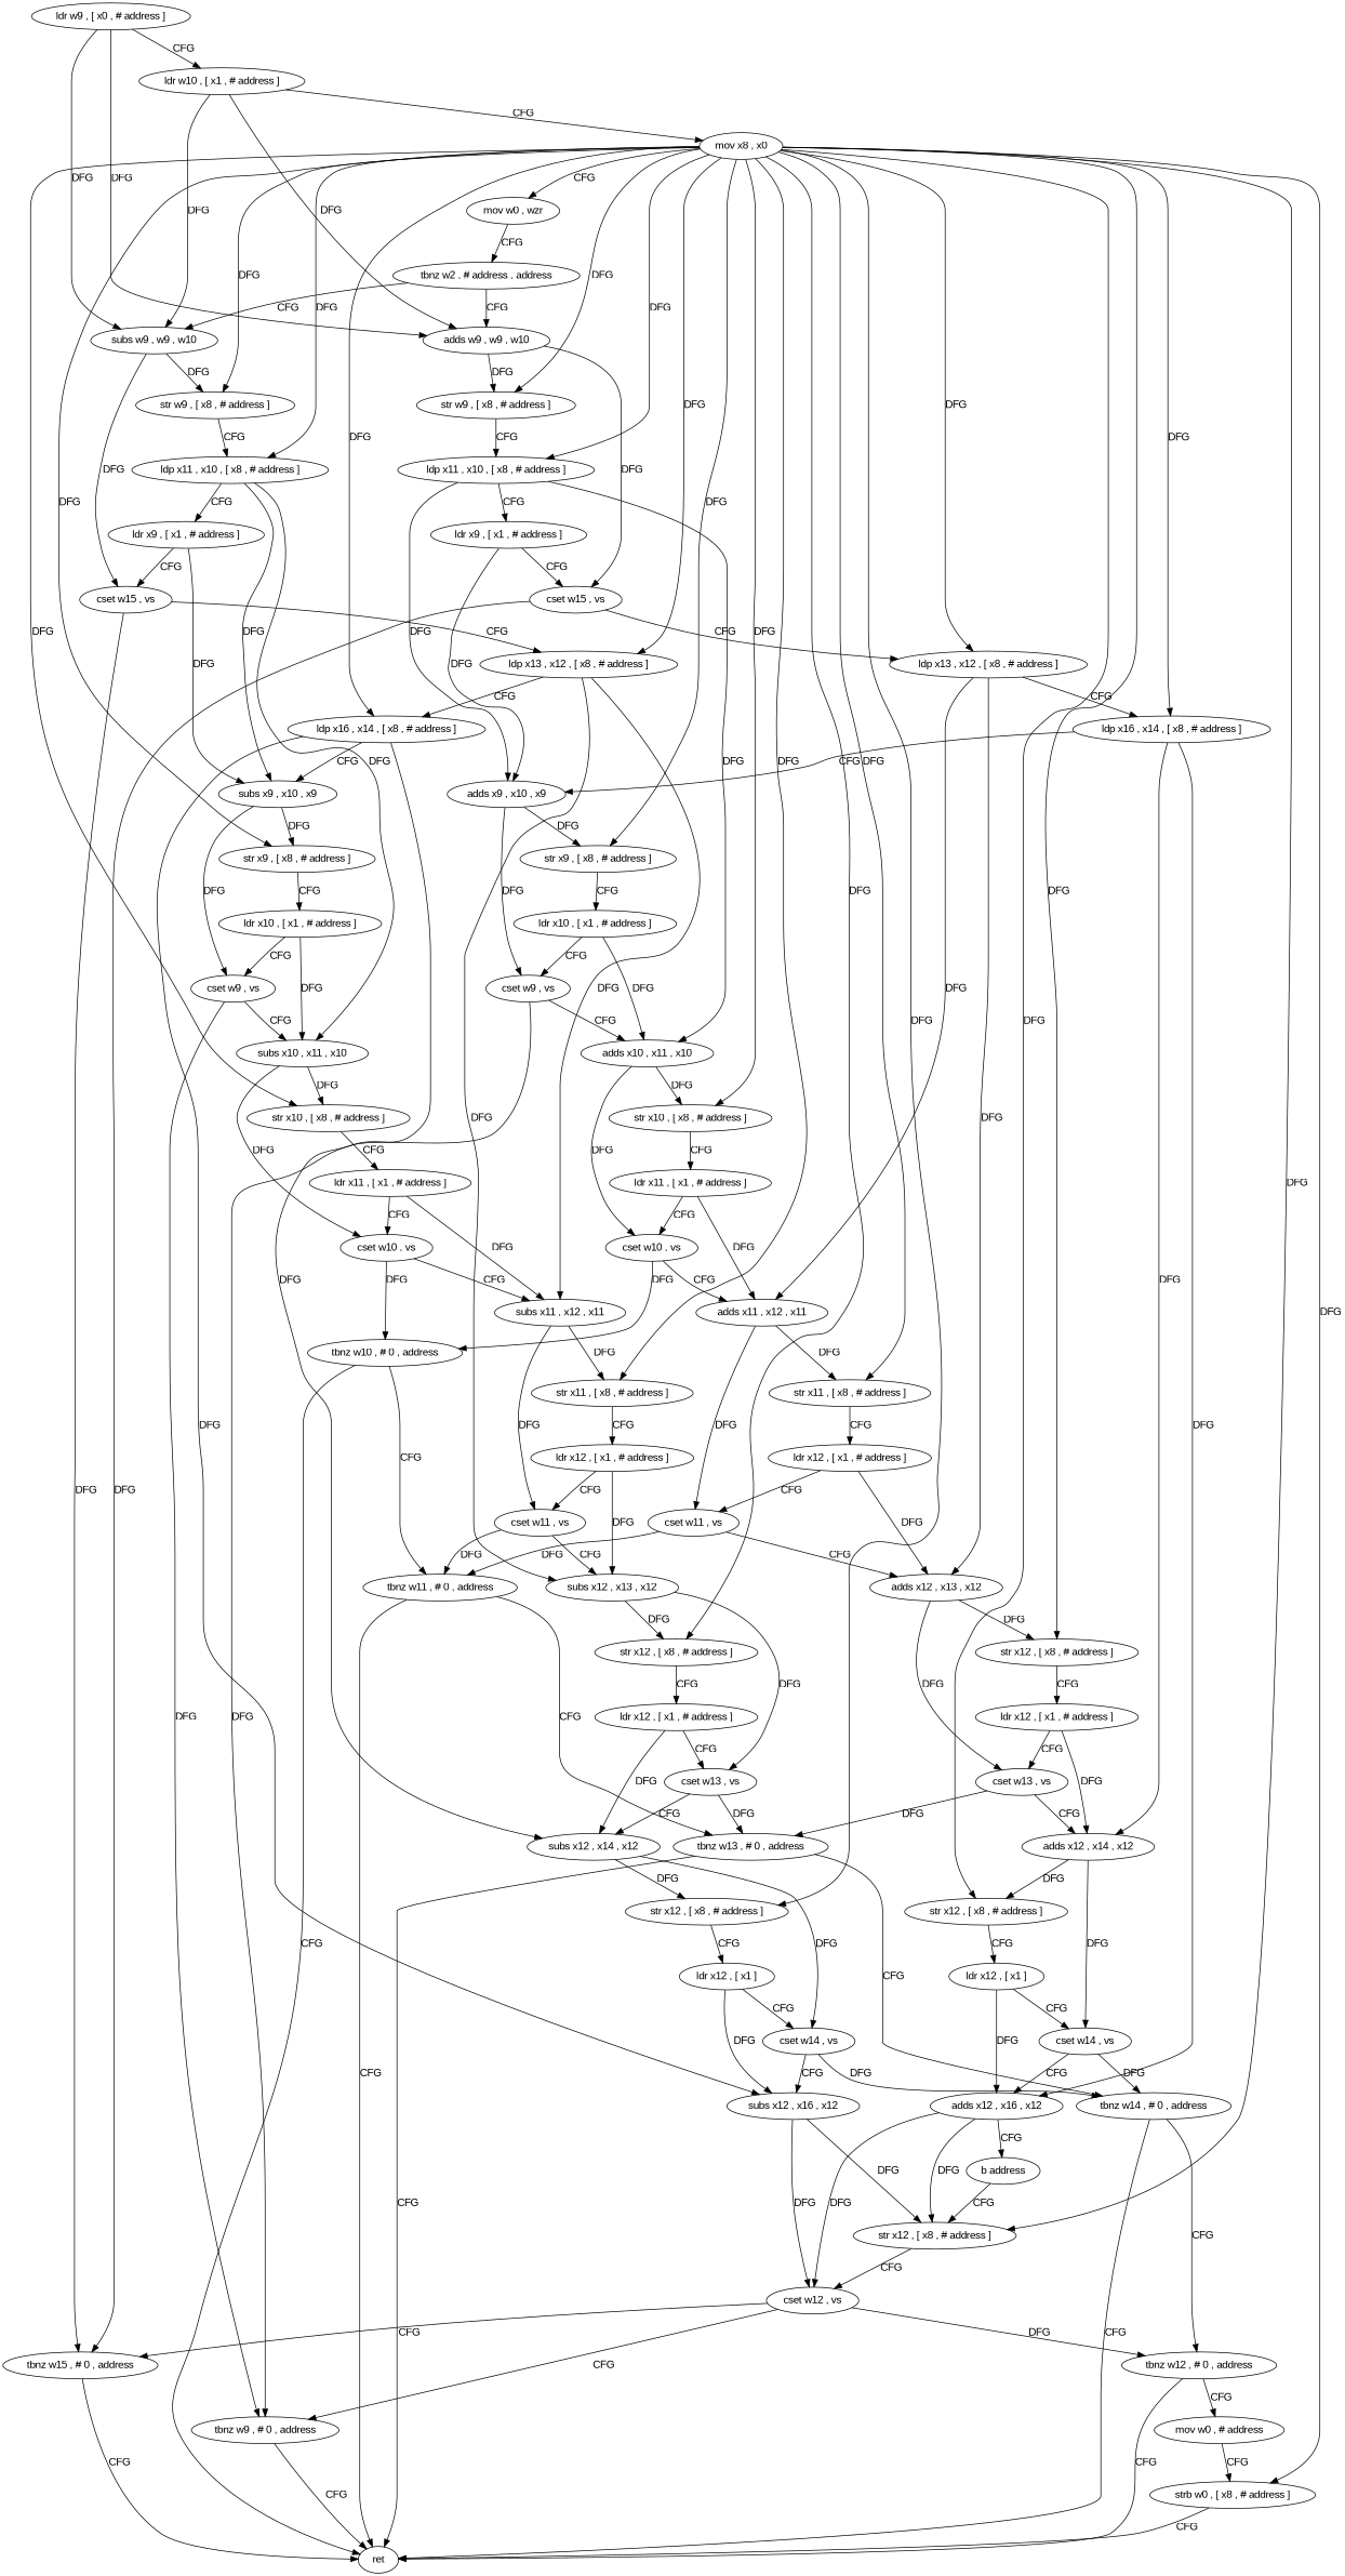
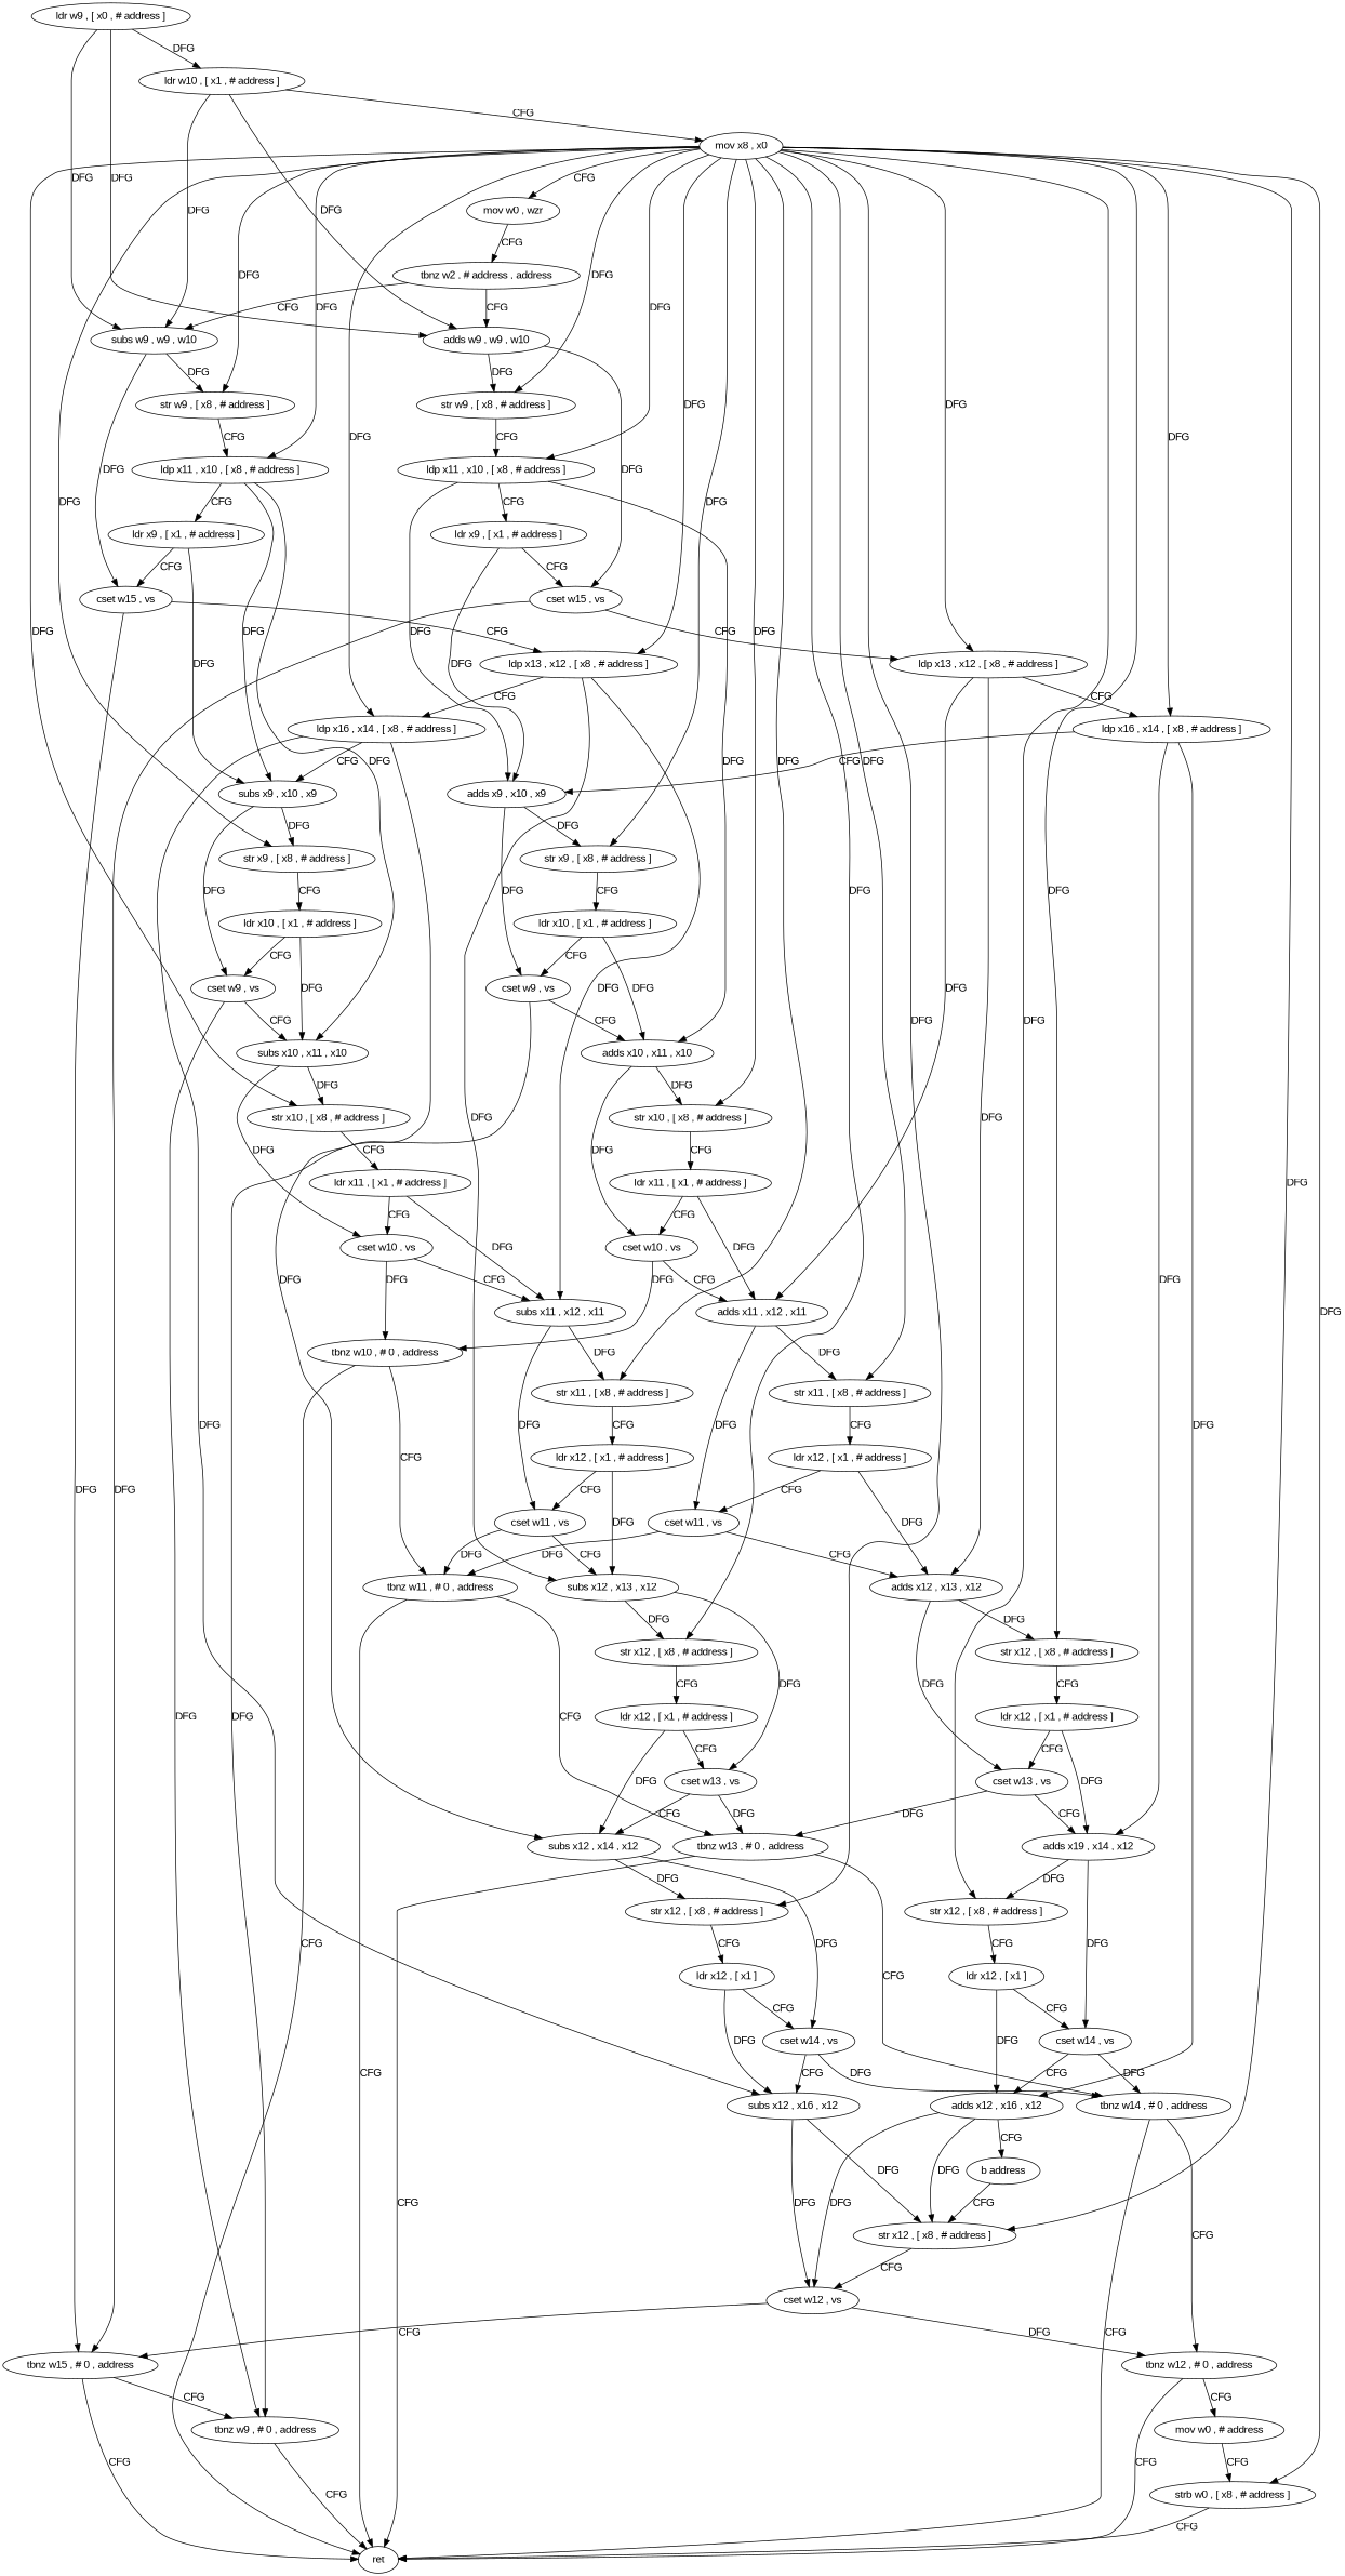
  digraph {
    fontname="Liberation Sans"
    node [fontname="Liberation Sans"]
    edge [fontname="Liberation Sans"]
    n1 [label="ldr w9 , [ x0 , # address ]"]
    n2 [label="ldr w10 , [ x1 , # address ]"]
    n3 [label="subs w9 , w9 , w10"]
    n4 [label="adds w9 , w9 , w10"]
    n5 [label="mov x8 , x0"]
    n6 [label="str w9 , [ x8 , # address ]"]
    n7 [label="cset w15 , vs"]
    n8 [label="str w9 , [ x8 , # address ]"]
    n9 [label="cset w15 , vs"]
    n10 [label="mov w0 , wzr"]
    n11 [label="ldp x11 , x10 , [ x8 , # address ]"]
    n12 [label="ldp x13 , x12 , [ x8 , # address ]"]
    n13 [label="ldp x16 , x14 , [ x8 , # address ]"]
    n14 [label="str x9 , [ x8 , # address ]"]
    n15 [label="str x10 , [ x8 , # address ]"]
    n16 [label="str x11 , [ x8 , # address ]"]
    n17 [label="str x12 , [ x8 , # address ]"]
    n18 [label="str x12 , [ x8 , # address ]"]
    n19 [label="str x12 , [ x8 , # address ]"]
    n20 [label="ldp x11 , x10 , [ x8 , # address ]"]
    n21 [label="ldp x13 , x12 , [ x8 , # address ]"]
    n22 [label="ldp x16 , x14 , [ x8 , # address ]"]
    n23 [label="str x9 , [ x8 , # address ]"]
    n24 [label="str x10 , [ x8 , # address ]"]
    n25 [label="str x11 , [ x8 , # address ]"]
    n26 [label="str x12 , [ x8 , # address ]"]
    n27 [label="str x12 , [ x8 , # address ]"]
    n28 [label="strb w0 , [ x8 , # address ]"]
    n29 [label="tbnz w2 , # address , address"]
    n30 [label="ldr x9 , [ x1 , # address ]"]
    n31 [label="subs x9 , x10 , x9"]
    n32 [label="subs x10 , x11 , x10"]
    n33 [label="subs x11 , x12 , x11"]
    n34 [label="subs x12 , x13 , x12"]
    n35 [label="subs x12 , x14 , x12"]
    n36 [label="subs x12 , x16 , x12"]
    n37 [label="ldr x10 , [ x1 , # address ]"]
    n38 [label="ldr x11 , [ x1 , # address ]"]
    n39 [label="ldr x12 , [ x1 , # address ]"]
    n40 [label="ldr x12 , [ x1 , # address ]"]
    n41 [label="ldr x12 , [ x1 ]"]
    n42 [label="cset w12 , vs"]
    n43 [label="ldr x9 , [ x1 , # address ]"]
    n44 [label="adds x9 , x10 , x9"]
    n45 [label="adds x10 , x11 , x10"]
    n46 [label="adds x11 , x12 , x11"]
    n47 [label="adds x12 , x13 , x12"]
-   n48 [label="adds x12 , x14 , x12"]
+   n48 [label="adds x19 , x14 , x12"]
    n49 [label="adds x12 , x16 , x12"]
    n50 [label="ldr x10 , [ x1 , # address ]"]
    n51 [label="ldr x11 , [ x1 , # address ]"]
    n52 [label="ldr x12 , [ x1 , # address ]"]
    n53 [label="ldr x12 , [ x1 , # address ]"]
    n54 [label="ldr x12 , [ x1 ]"]
    n55 [label=ret]
    n56 [label="tbnz w15 , # 0 , address"]
    n57 [label="cset w9 , vs"]
    n58 [label="cset w10 , vs"]
    n59 [label="tbnz w9 , # 0 , address"]
    n60 [label="cset w11 , vs"]
    n61 [label="cset w13 , vs"]
    n62 [label="cset w14 , vs"]
    n63 [label="tbnz w10 , # 0 , address"]
    n64 [label="tbnz w11 , # 0 , address"]
    n65 [label="tbnz w13 , # 0 , address"]
    n66 [label="tbnz w14 , # 0 , address"]
    n67 [label="tbnz w12 , # 0 , address"]
    n68 [label="cset w9 , vs"]
    n69 [label="cset w10 , vs"]
    n70 [label="cset w11 , vs"]
    n71 [label="cset w13 , vs"]
    n72 [label="cset w14 , vs"]
    n73 [label="b address"]
    n74 [label="mov w0 , # address"]
-   n1 -> n2 [label=CFG]
+   n1 -> n2 [label=DFG]
    n1 -> n3 [label=DFG]
    n1 -> n4 [label=DFG]
    n2 -> n3 [label=DFG]
    n2 -> n4 [label=DFG]
    n2 -> n5 [label=CFG]
    n3 -> n6 [label=DFG]
    n3 -> n7 [label=DFG]
    n4 -> n8 [label=DFG]
    n4 -> n9 [label=DFG]
    n5 -> n6 [label=DFG]
    n5 -> n8 [label=DFG]
    n5 -> n10 [label=CFG]
    n5 -> n11 [label=DFG]
    n5 -> n12 [label=DFG]
    n5 -> n13 [label=DFG]
    n5 -> n14 [label=DFG]
    n5 -> n15 [label=DFG]
    n5 -> n16 [label=DFG]
    n5 -> n17 [label=DFG]
    n5 -> n18 [label=DFG]
    n5 -> n19 [label=DFG]
    n5 -> n20 [label=DFG]
    n5 -> n21 [label=DFG]
    n5 -> n22 [label=DFG]
    n5 -> n23 [label=DFG]
    n5 -> n24 [label=DFG]
    n5 -> n25 [label=DFG]
    n5 -> n26 [label=DFG]
    n5 -> n27 [label=DFG]
    n5 -> n28 [label=DFG]
    n6 -> n11 [label=CFG]
    n7 -> n12 [label=CFG]
    n7 -> n56 [label=DFG]
    n8 -> n20 [label=CFG]
    n9 -> n21 [label=CFG]
    n9 -> n56 [label=DFG]
    n10 -> n29 [label=CFG]
    n11 -> n30 [label=CFG]
    n11 -> n31 [label=DFG]
    n11 -> n32 [label=DFG]
    n12 -> n13 [label=CFG]
    n12 -> n33 [label=DFG]
    n12 -> n34 [label=DFG]
    n13 -> n31 [label=CFG]
    n13 -> n35 [label=DFG]
    n13 -> n36 [label=DFG]
    n14 -> n37 [label=CFG]
    n15 -> n38 [label=CFG]
    n16 -> n39 [label=CFG]
    n17 -> n40 [label=CFG]
    n18 -> n41 [label=CFG]
    n19 -> n42 [label=CFG]
    n20 -> n43 [label=CFG]
    n20 -> n44 [label=DFG]
    n20 -> n45 [label=DFG]
    n21 -> n22 [label=CFG]
    n21 -> n46 [label=DFG]
    n21 -> n47 [label=DFG]
    n22 -> n44 [label=CFG]
    n22 -> n48 [label=DFG]
    n22 -> n49 [label=DFG]
    n23 -> n50 [label=CFG]
    n24 -> n51 [label=CFG]
    n25 -> n52 [label=CFG]
    n26 -> n53 [label=CFG]
    n27 -> n54 [label=CFG]
    n28 -> n55 [label=CFG]
    n29 -> n3 [label=CFG]
    n29 -> n4 [label=CFG]
    n30 -> n7 [label=CFG]
    n30 -> n31 [label=DFG]
    n31 -> n14 [label=DFG]
    n31 -> n57 [label=DFG]
    n32 -> n15 [label=DFG]
    n32 -> n58 [label=DFG]
    n33 -> n16 [label=DFG]
    n33 -> n60 [label=DFG]
    n34 -> n17 [label=DFG]
    n34 -> n61 [label=DFG]
    n35 -> n18 [label=DFG]
    n35 -> n62 [label=DFG]
    n36 -> n19 [label=DFG]
    n36 -> n42 [label=DFG]
    n37 -> n32 [label=DFG]
    n37 -> n57 [label=CFG]
    n38 -> n33 [label=DFG]
    n38 -> n58 [label=CFG]
    n39 -> n34 [label=DFG]
    n39 -> n60 [label=CFG]
    n40 -> n35 [label=DFG]
    n40 -> n61 [label=CFG]
    n41 -> n36 [label=DFG]
    n41 -> n62 [label=CFG]
    n42 -> n56 [label=CFG]
    n42 -> n67 [label=DFG]
    n43 -> n9 [label=CFG]
    n43 -> n44 [label=DFG]
    n44 -> n23 [label=DFG]
    n44 -> n68 [label=DFG]
    n45 -> n24 [label=DFG]
    n45 -> n69 [label=DFG]
    n46 -> n25 [label=DFG]
    n46 -> n70 [label=DFG]
    n47 -> n26 [label=DFG]
    n47 -> n71 [label=DFG]
    n48 -> n27 [label=DFG]
    n48 -> n72 [label=DFG]
    n49 -> n19 [label=DFG]
    n49 -> n42 [label=DFG]
    n49 -> n73 [label=CFG]
    n50 -> n45 [label=DFG]
    n50 -> n68 [label=CFG]
    n51 -> n46 [label=DFG]
    n51 -> n69 [label=CFG]
    n52 -> n47 [label=DFG]
    n52 -> n70 [label=CFG]
    n53 -> n48 [label=DFG]
    n53 -> n71 [label=CFG]
    n54 -> n49 [label=DFG]
    n54 -> n72 [label=CFG]
    n56 -> n55 [label=CFG]
-   n42 -> n59 [label=CFG]
+   n56 -> n59 [label=CFG]
    n57 -> n32 [label=CFG]
    n57 -> n59 [label=DFG]
    n58 -> n33 [label=CFG]
    n58 -> n63 [label=DFG]
    n59 -> n55 [label=CFG]
    n60 -> n34 [label=CFG]
    n60 -> n64 [label=DFG]
    n61 -> n35 [label=CFG]
    n61 -> n65 [label=DFG]
    n62 -> n36 [label=CFG]
    n62 -> n66 [label=DFG]
    n63 -> n55 [label=CFG]
    n63 -> n64 [label=CFG]
    n64 -> n55 [label=CFG]
    n64 -> n65 [label=CFG]
    n65 -> n55 [label=CFG]
    n65 -> n66 [label=CFG]
    n66 -> n55 [label=CFG]
    n66 -> n67 [label=CFG]
    n67 -> n55 [label=CFG]
    n67 -> n74 [label=CFG]
    n68 -> n45 [label=CFG]
    n68 -> n59 [label=DFG]
    n69 -> n46 [label=CFG]
    n69 -> n63 [label=DFG]
    n70 -> n47 [label=CFG]
    n70 -> n64 [label=DFG]
    n71 -> n48 [label=CFG]
    n71 -> n65 [label=DFG]
    n72 -> n49 [label=CFG]
    n72 -> n66 [label=DFG]
    n73 -> n19 [label=CFG]
    n74 -> n28 [label=CFG]
  }
